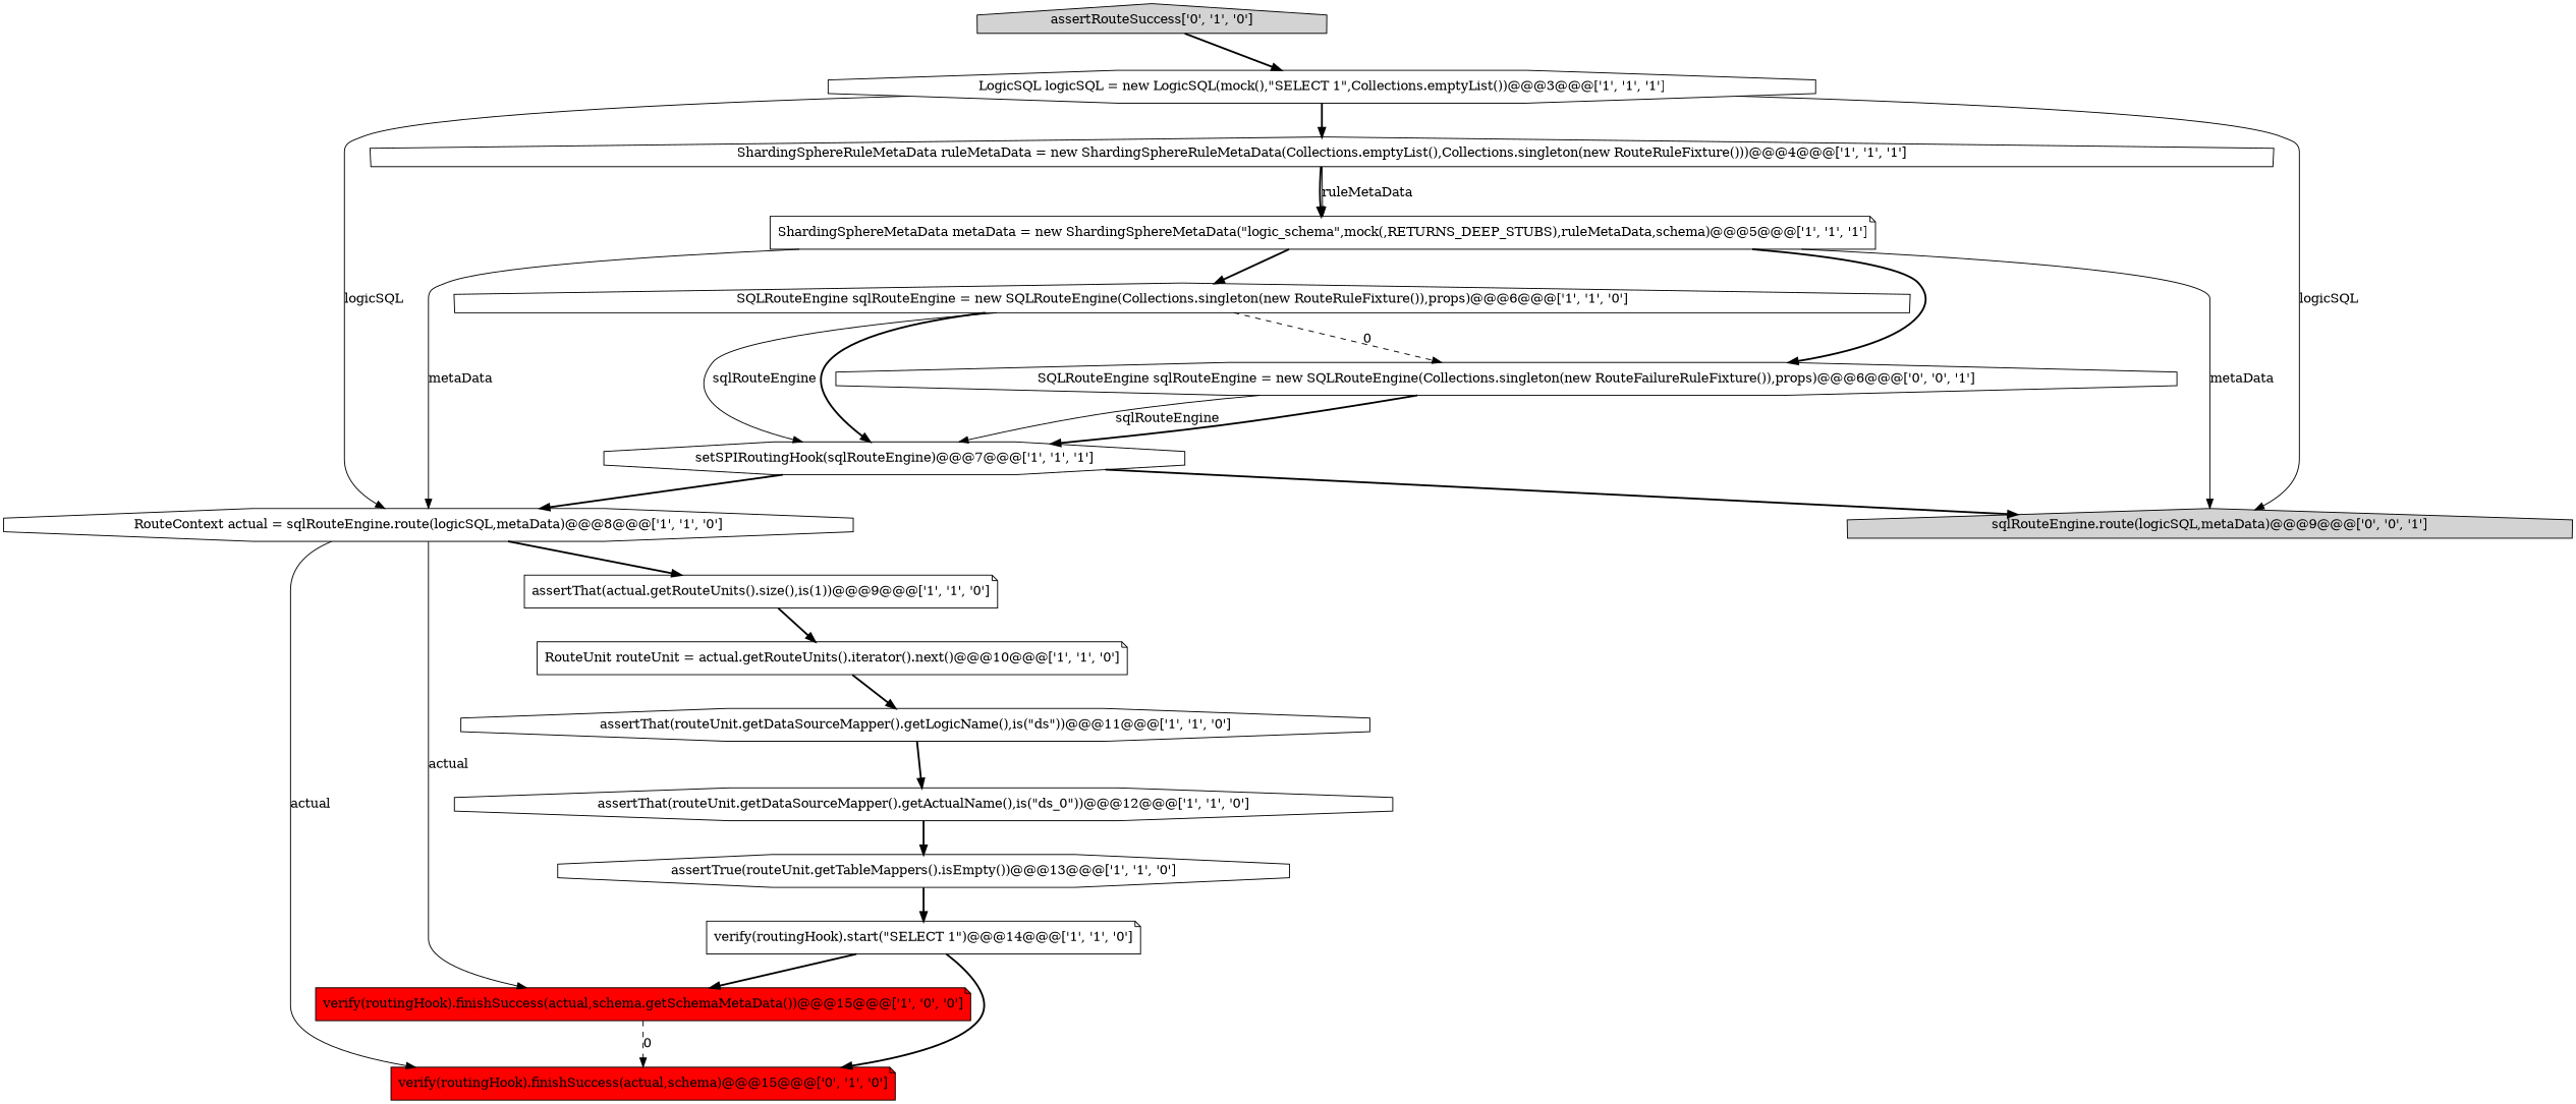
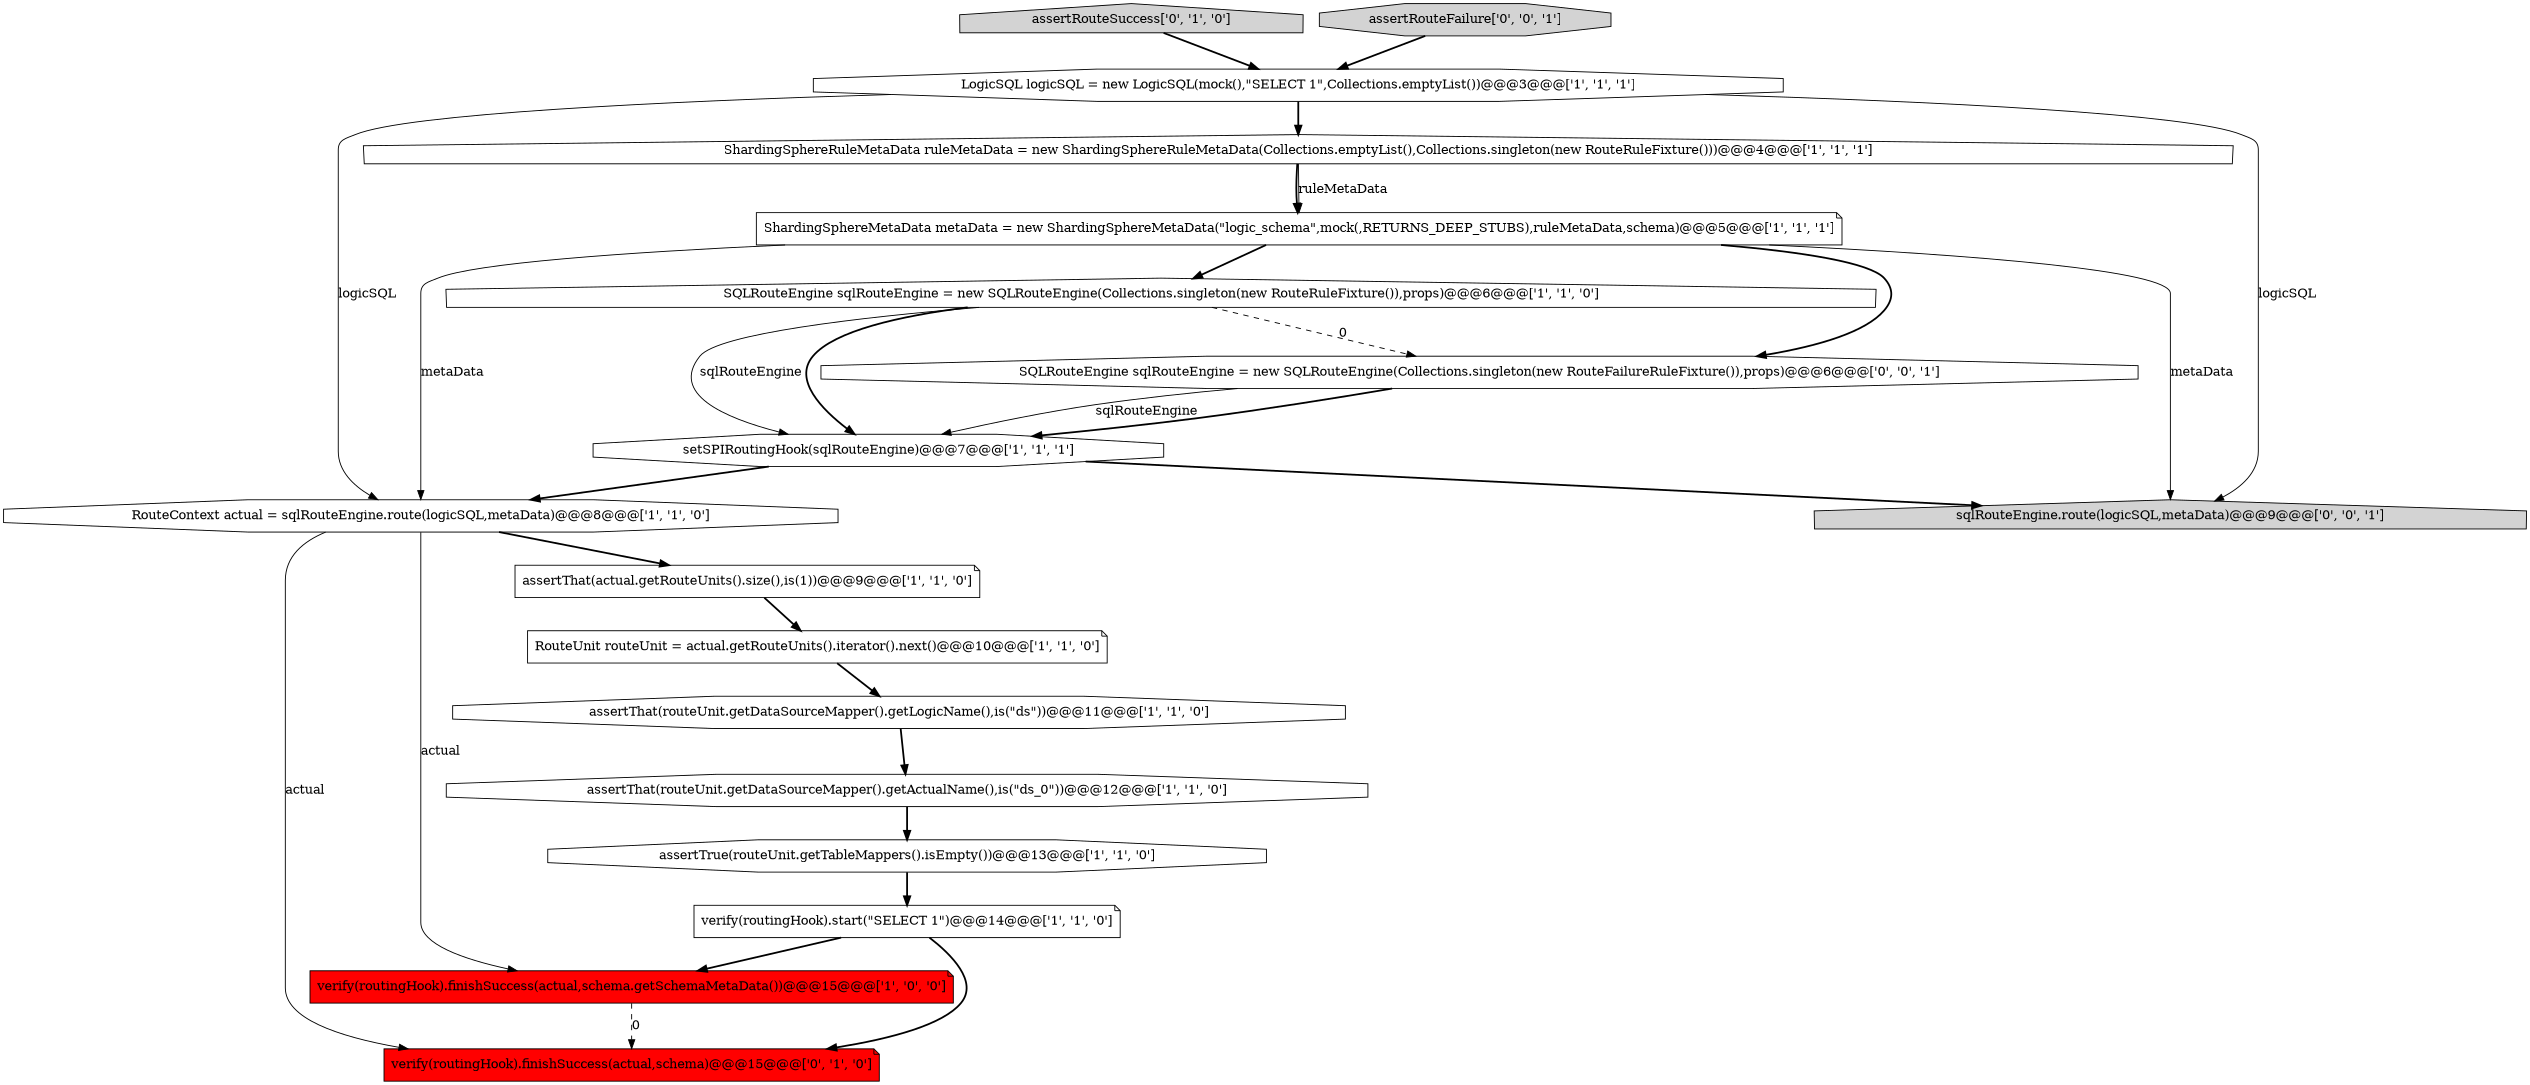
  digraph {
    node [fillcolor=white shape=octagon style=filled]
    edge [style=bold]
    n1 [label="SQLRouteEngine sqlRouteEngine = new SQLRouteEngine(Collections.singleton(new RouteFailureRuleFixture()),props)@@@6@@@['0', '0', '1']"]
    n2 [label="setSPIRoutingHook(sqlRouteEngine)@@@7@@@['1', '1', '1']"]
    n3 [fillcolor=lightgray label="sqlRouteEngine.route(logicSQL,metaData)@@@9@@@['0', '0', '1']" shape=house]
    n4 [label="RouteContext actual = sqlRouteEngine.route(logicSQL,metaData)@@@8@@@['1', '1', '0']"]
    n5 [label="SQLRouteEngine sqlRouteEngine = new SQLRouteEngine(Collections.singleton(new RouteRuleFixture()),props)@@@6@@@['1', '1', '0']" shape=house]
    n6 [label="LogicSQL logicSQL = new LogicSQL(mock(),\"SELECT 1\",Collections.emptyList())@@@3@@@['1', '1', '1']"]
    n7 [label="ShardingSphereRuleMetaData ruleMetaData = new ShardingSphereRuleMetaData(Collections.emptyList(),Collections.singleton(new RouteRuleFixture()))@@@4@@@['1', '1', '1']" shape=house]
    n8 [label="ShardingSphereMetaData metaData = new ShardingSphereMetaData(\"logic_schema\",mock(,RETURNS_DEEP_STUBS),ruleMetaData,schema)@@@5@@@['1', '1', '1']" shape=note]
    n9 [fillcolor=red label="verify(routingHook).finishSuccess(actual,schema.getSchemaMetaData())@@@15@@@['1', '0', '0']" shape=note]
    n10 [fillcolor=red label="verify(routingHook).finishSuccess(actual,schema)@@@15@@@['0', '1', '0']" shape=note]
    n11 [label="assertThat(actual.getRouteUnits().size(),is(1))@@@9@@@['1', '1', '0']" shape=note]
    n12 [label="assertThat(routeUnit.getDataSourceMapper().getLogicName(),is(\"ds\"))@@@11@@@['1', '1', '0']"]
    n13 [label="assertThat(routeUnit.getDataSourceMapper().getActualName(),is(\"ds_0\"))@@@12@@@['1', '1', '0']"]
    n14 [label="assertTrue(routeUnit.getTableMappers().isEmpty())@@@13@@@['1', '1', '0']"]
    n15 [label="verify(routingHook).start(\"SELECT 1\")@@@14@@@['1', '1', '0']" shape=note]
    n16 [fillcolor=lightgray label="assertRouteSuccess['0', '1', '0']" shape=house]
    n17 [label="RouteUnit routeUnit = actual.getRouteUnits().iterator().next()@@@10@@@['1', '1', '0']" shape=note]
+   n18 [fillcolor=lightgray label="assertRouteFailure['0', '0', '1']"]
    n1 -> n2 [label=sqlRouteEngine style=solid]
    n1 -> n2
    n2 -> n3
    n2 -> n4
    n4 -> n9 [label=actual style=solid]
    n4 -> n10 [label=actual style=solid]
    n4 -> n11
    n5 -> n1 [label=0 style=dashed]
    n5 -> n2
    n5 -> n2 [label=sqlRouteEngine style=solid]
    n6 -> n3 [label=logicSQL style=solid]
    n6 -> n4 [label=logicSQL style=solid]
    n6 -> n7
    n7 -> n8 [label=ruleMetaData style=solid]
    n7 -> n8
    n8 -> n1
    n8 -> n3 [label=metaData style=solid]
    n8 -> n4 [label=metaData style=solid]
    n8 -> n5
    n9 -> n10 [label=0 style=dashed]
    n11 -> n17
    n12 -> n13
    n13 -> n14
    n14 -> n15
    n15 -> n9
    n15 -> n10
    n16 -> n6
    n17 -> n12
+   n18 -> n6
  }
